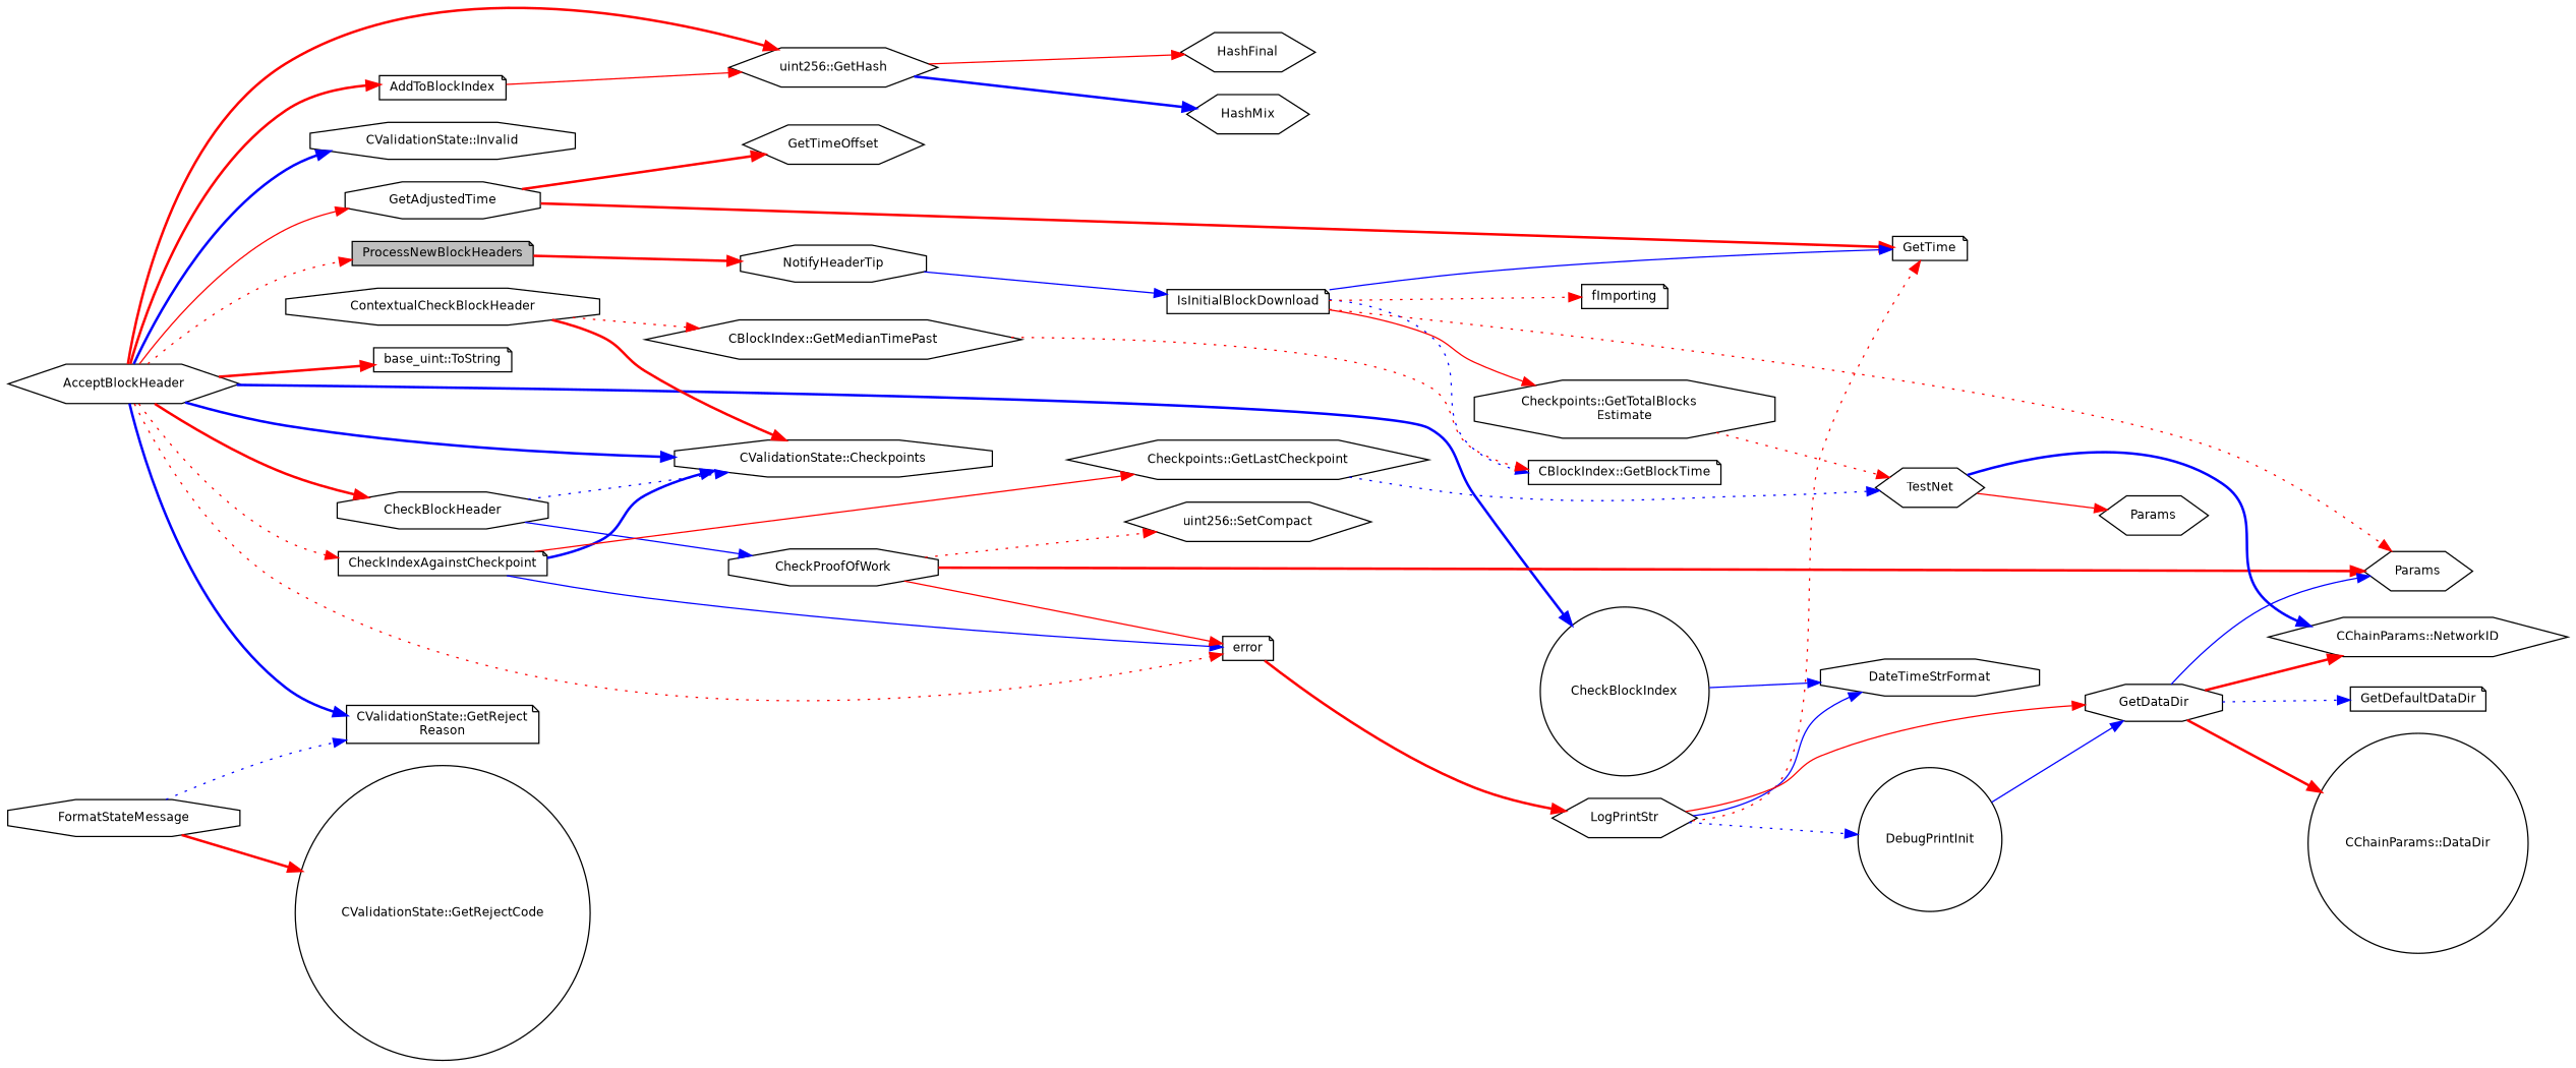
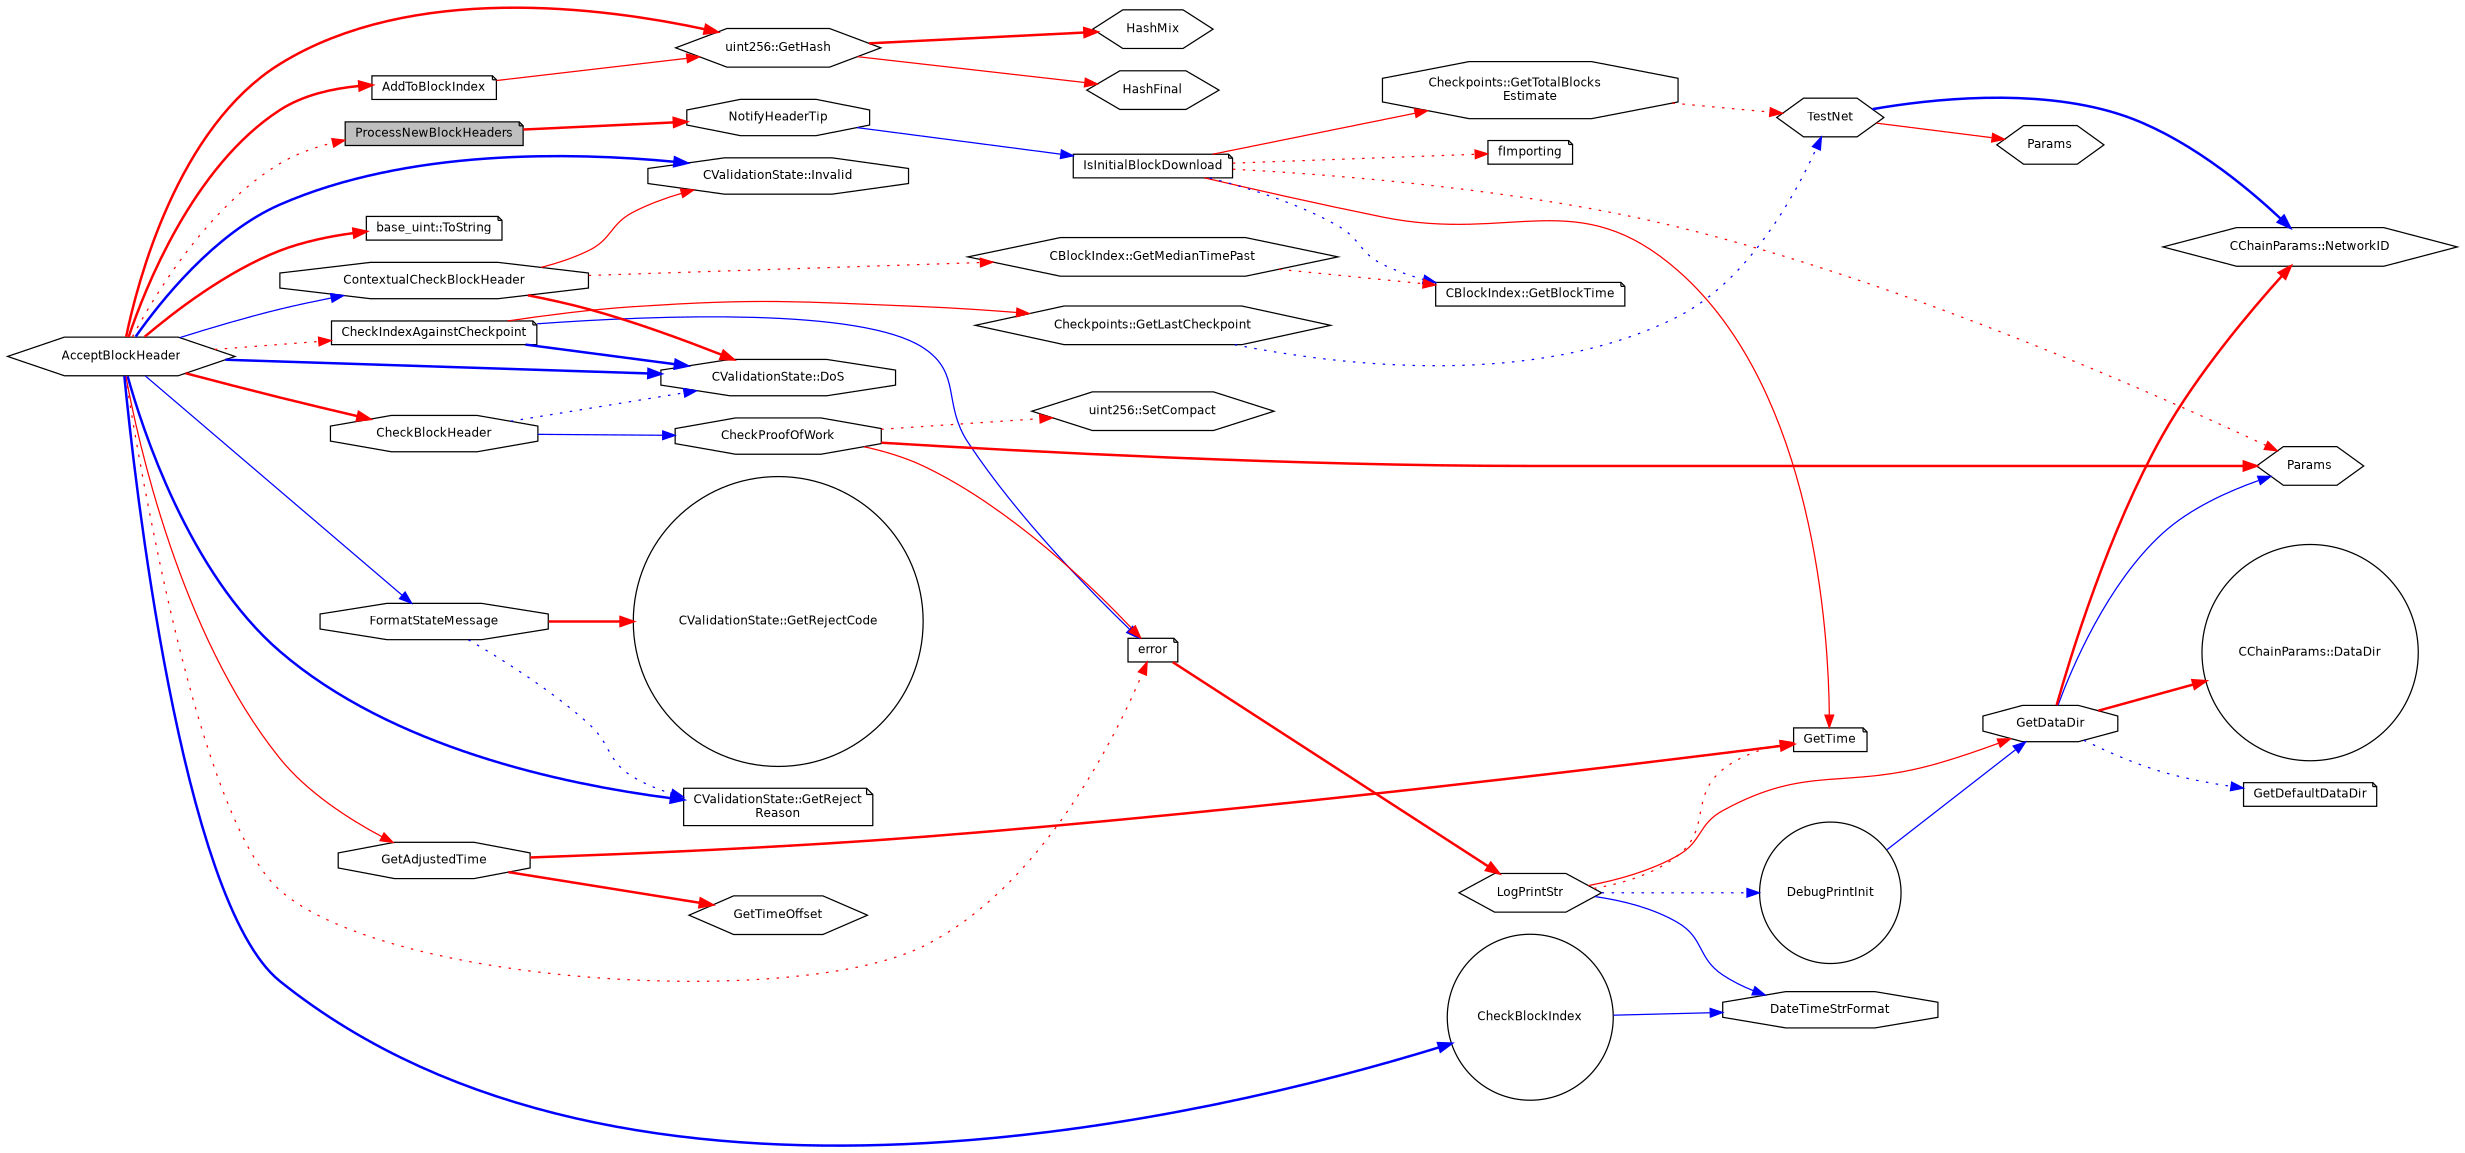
  digraph {
    rankdir=LR
    node [color=black fillcolor=white fontname=Helvetica fontsize=10 shape=hexagon style=filled]
    edge [color=red fontname=Helvetica fontsize=10 labelfontname=Helvetica labelfontsize=10 style=bold]
    n1 [fillcolor=grey75 fontcolor=black height=0.2 label=ProcessNewBlockHeaders shape=note width=0.4]
    n2 [height=0.2 label=NotifyHeaderTip shape=octagon width=0.4]
    n3 [height=0.2 label=AcceptBlockHeader width=0.4]
    n4 [height=0.2 label="uint256::GetHash" width=0.4]
    n5 [height=0.2 label="CValidationState::Invalid" shape=octagon width=0.4]
    n6 [height=0.2 label=error shape=note width=0.4]
    n7 [height=0.2 label="base_uint::ToString" shape=note width=0.4]
    n8 [height=0.2 label=CheckBlockHeader shape=octagon width=0.4]
-   n9 [height=0.2 label="CValidationState::Checkpoints" shape=octagon width=0.4]
+   n9 [height=0.2 label="CValidationState::DoS" shape=octagon width=0.4]
    n10 [height=0.2 label=FormatStateMessage shape=octagon width=0.4]
    n11 [height=0.2 label="CValidationState::GetReject\lReason" shape=note width=0.4]
    n12 [height=0.2 label=CheckIndexAgainstCheckpoint shape=note width=0.4]
    n13 [height=0.2 label=ContextualCheckBlockHeader shape=octagon width=0.4]
    n14 [height=0.2 label=GetAdjustedTime shape=octagon width=0.4]
    n15 [height=0.2 label=AddToBlockIndex shape=note width=0.4]
    n16 [height=0.2 label=CheckBlockIndex shape=circle width=0.4]
    n17 [height=0.2 label=IsInitialBlockDownload shape=note width=0.4]
    n18 [height=0.2 label=HashMix width=0.4]
    n19 [height=0.2 label=HashFinal width=0.4]
    n20 [height=0.2 label=LogPrintStr width=0.4]
    n21 [height=0.2 label=CheckProofOfWork shape=octagon width=0.4]
    n22 [height=0.2 label="CValidationState::GetRejectCode" shape=circle width=0.4]
    n23 [height=0.2 label="Checkpoints::GetLastCheckpoint" width=0.4]
    n24 [height=0.2 label="CBlockIndex::GetMedianTimePast" width=0.4]
    n25 [height=0.2 label=GetTime shape=note width=0.4]
    n26 [height=0.2 label=GetTimeOffset width=0.4]
    n27 [height=0.2 label=DateTimeStrFormat shape=octagon width=0.4]
    n28 [height=0.2 label=DebugPrintInit shape=circle width=0.4]
    n29 [height=0.2 label=GetDataDir shape=octagon width=0.4]
    n30 [height=0.2 label=Params width=0.4]
    n31 [height=0.2 label="CChainParams::NetworkID" width=0.4]
    n32 [height=0.2 label=GetDefaultDataDir shape=note width=0.4]
    n33 [height=0.2 label="CChainParams::DataDir" shape=circle width=0.4]
    n34 [height=0.2 label="uint256::SetCompact" width=0.4]
    n35 [height=0.2 label=TestNet width=0.4]
    n36 [height=0.2 label=Params width=0.4]
    n37 [height=0.2 label="CBlockIndex::GetBlockTime" shape=note width=0.4]
    n38 [height=0.2 label="Checkpoints::GetTotalBlocks\lEstimate" shape=octagon width=0.4]
    n39 [height=0.2 label=fImporting shape=note width=0.4]
    n1 -> n2
    n2 -> n17 [color=blue style=solid]
    n3 -> n1 [style=dotted]
    n3 -> n4
    n3 -> n5 [color=blue]
    n3 -> n6 [style=dotted]
    n3 -> n7
    n3 -> n8
    n3 -> n9 [color=blue]
+   n3 -> n10 [color=blue style=solid]
    n3 -> n11 [color=blue]
    n3 -> n12 [style=dotted]
+   n3 -> n13 [color=blue style=solid]
    n3 -> n14 [style=solid]
    n3 -> n15
    n3 -> n16 [color=blue]
-   n4 -> n18 [color=blue]
+   n4 -> n18
    n4 -> n19 [style=solid]
    n6 -> n20
    n8 -> n9 [color=blue style=dotted]
    n8 -> n21 [color=blue style=solid]
    n10 -> n11 [color=blue style=dotted]
    n10 -> n22
    n12 -> n6 [color=blue style=solid]
    n12 -> n9 [color=blue]
    n12 -> n23 [style=solid]
+   n13 -> n5 [style=solid]
    n13 -> n9
    n13 -> n24 [style=dotted]
    n14 -> n25
    n14 -> n26
    n15 -> n4 [style=solid]
    n16 -> n27 [color=blue style=solid]
-   n17 -> n25 [color=blue style=solid]
+   n17 -> n25 [style=solid]
    n17 -> n30 [style=dotted]
    n17 -> n37 [color=blue style=dotted]
    n17 -> n38 [style=solid]
    n17 -> n39 [style=dotted]
    n20 -> n25 [style=dotted]
    n20 -> n27 [color=blue style=solid]
    n20 -> n28 [color=blue style=dotted]
    n20 -> n29 [style=solid]
    n21 -> n6 [style=solid]
    n21 -> n30
    n21 -> n34 [style=dotted]
    n23 -> n35 [color=blue style=dotted]
    n24 -> n37 [style=dotted]
    n28 -> n29 [color=blue style=solid]
    n29 -> n30 [color=blue style=solid]
    n29 -> n31
    n29 -> n32 [color=blue style=dotted]
    n29 -> n33
    n35 -> n31 [color=blue]
    n35 -> n36 [style=solid]
    n38 -> n35 [style=dotted]
  }
